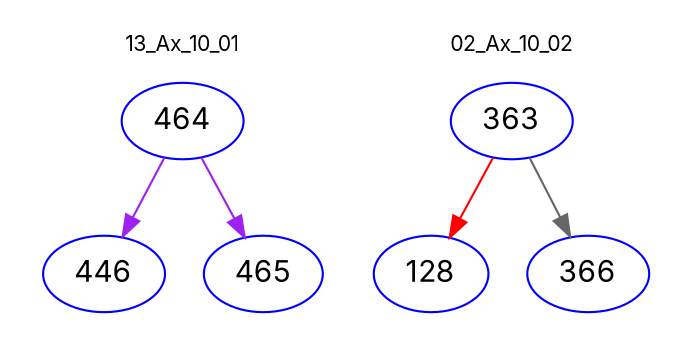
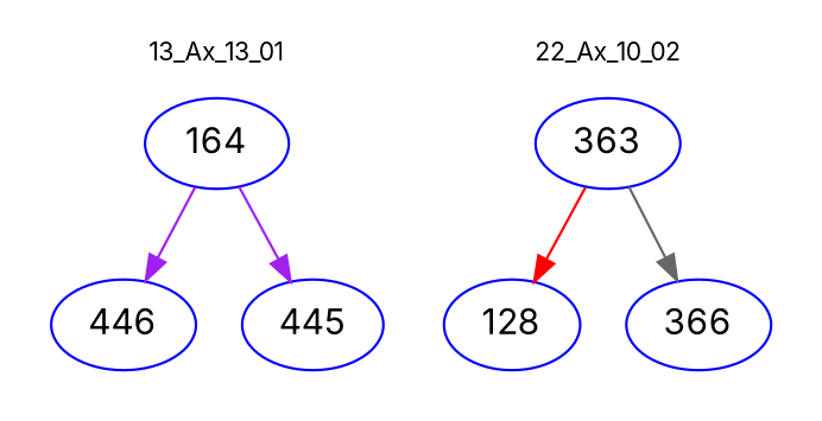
  digraph {
    fontname=Inter
    node [color=blue fontname=Inter]
    edge [color=purple fontname=Inter]
-   n1 [label=464]
+   n1 [label=164]
    n2 [label=446]
-   n3 [label=465]
+   n3 [label=445]
    n4 [label=363]
    n5 [label=128]
    n6 [label=366]
    subgraph cluster_1 {
      color=white
      fontsize=10
-     label="13_Ax_10_01"
+     label="13_Ax_13_01"
      n1
      n2
      n3
    }
    subgraph cluster_2 {
      color=white
      fontsize=10
-     label="02_Ax_10_02"
+     label="22_Ax_10_02"
      n4
      n5
      n6
    }
    n1 -> n2
    n1 -> n3
    n4 -> n5 [color=red]
    n4 -> n6 [color=gray40]
  }
